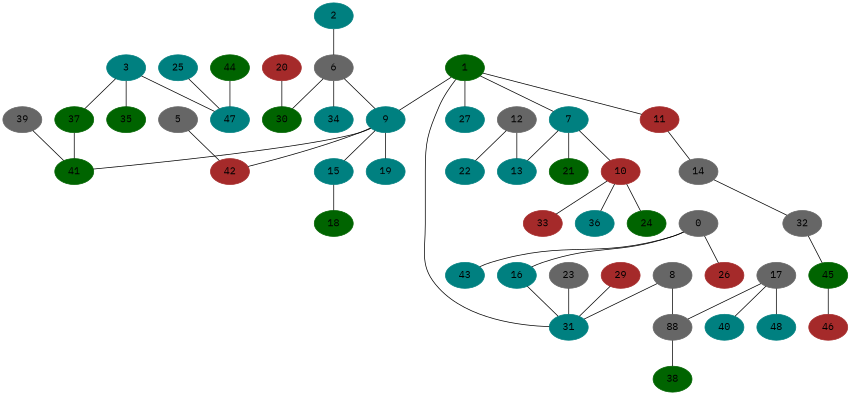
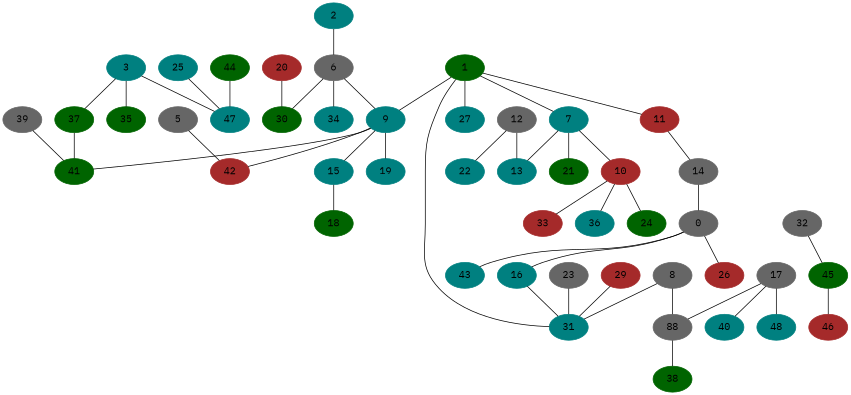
  graph {
    fontname="IBM Plex Mono"
    node [color=teal fontname="IBM Plex Mono" style=filled]
    edge [fontname="IBM Plex Mono" weight=1.0]
    1 [color=darkgreen]
    7
    9
    11 [color=brown]
    27
    31
    10 [color=brown]
    13
    21 [color=darkgreen]
    42 [color=brown]
    15
    19
    41 [color=darkgreen]
    14 [color=gray40]
    6 [color=gray40]
    2
    30 [color=darkgreen]
    34
    35 [color=darkgreen]
    3
    37 [color=darkgreen]
    47
    n23 [color=gray40 label=0]
    16
    26 [color=brown]
    43
    5 [color=gray40]
    24 [color=darkgreen]
    33 [color=brown]
    36
    8 [color=gray40]
    n32 [color=gray40 label=88]
    38 [color=darkgreen]
    18 [color=darkgreen]
    32 [color=gray40]
    12 [color=gray40]
    22
    45 [color=darkgreen]
    17 [color=gray40]
    40
    48
    20 [color=brown]
    23 [color=gray40]
    25
    29 [color=brown]
    46 [color=brown]
    39 [color=gray40]
    44 [color=darkgreen]
    1 -- 7
    1 -- 9
    1 -- 11
    1 -- 27
    1 -- 31
    7 -- 10
    7 -- 13
    7 -- 21
    9 -- 42
    9 -- 15
    9 -- 19
    9 -- 41
    11 -- 14
    10 -- 24
    10 -- 33
    10 -- 36
    15 -- 18
-   14 -- 32
+   14 -- n23
    6 -- 9
    6 -- 30
    6 -- 34
    2 -- 6
    3 -- 35
    3 -- 37
    3 -- 47
    37 -- 41
    n23 -- 16
    n23 -- 26
    n23 -- 43
    16 -- 31
    5 -- 42
    8 -- 31
    8 -- n32
    n32 -- 38
    32 -- 45
    12 -- 13
    12 -- 22
    45 -- 46
    17 -- n32
    17 -- 40
    17 -- 48
    20 -- 30
    23 -- 31
    25 -- 47
    29 -- 31
    39 -- 41
    44 -- 47
  }
